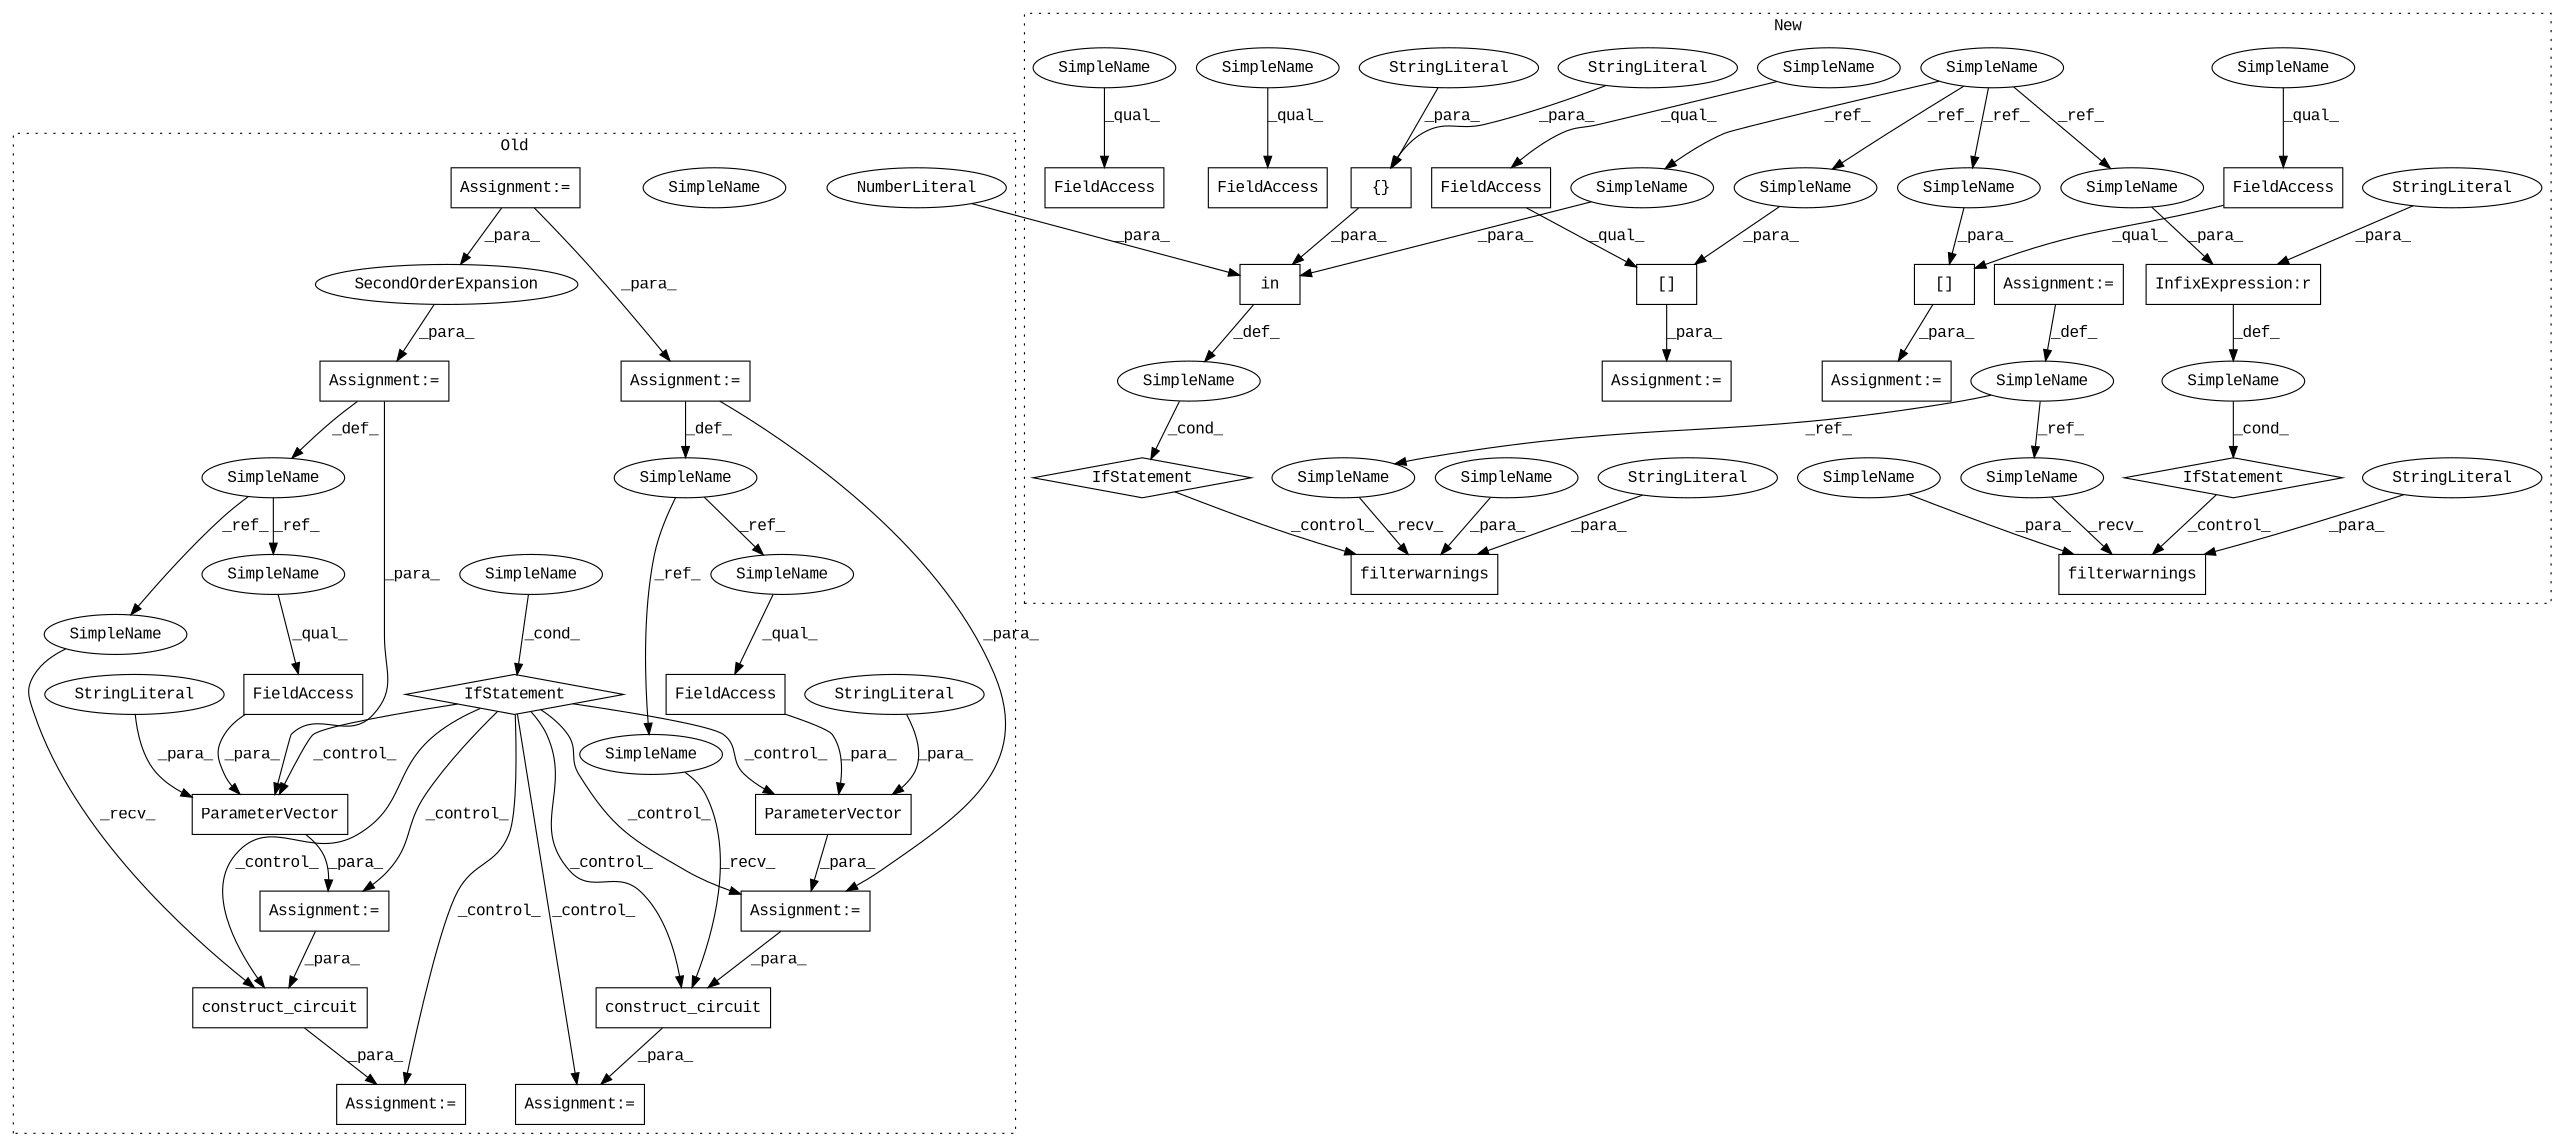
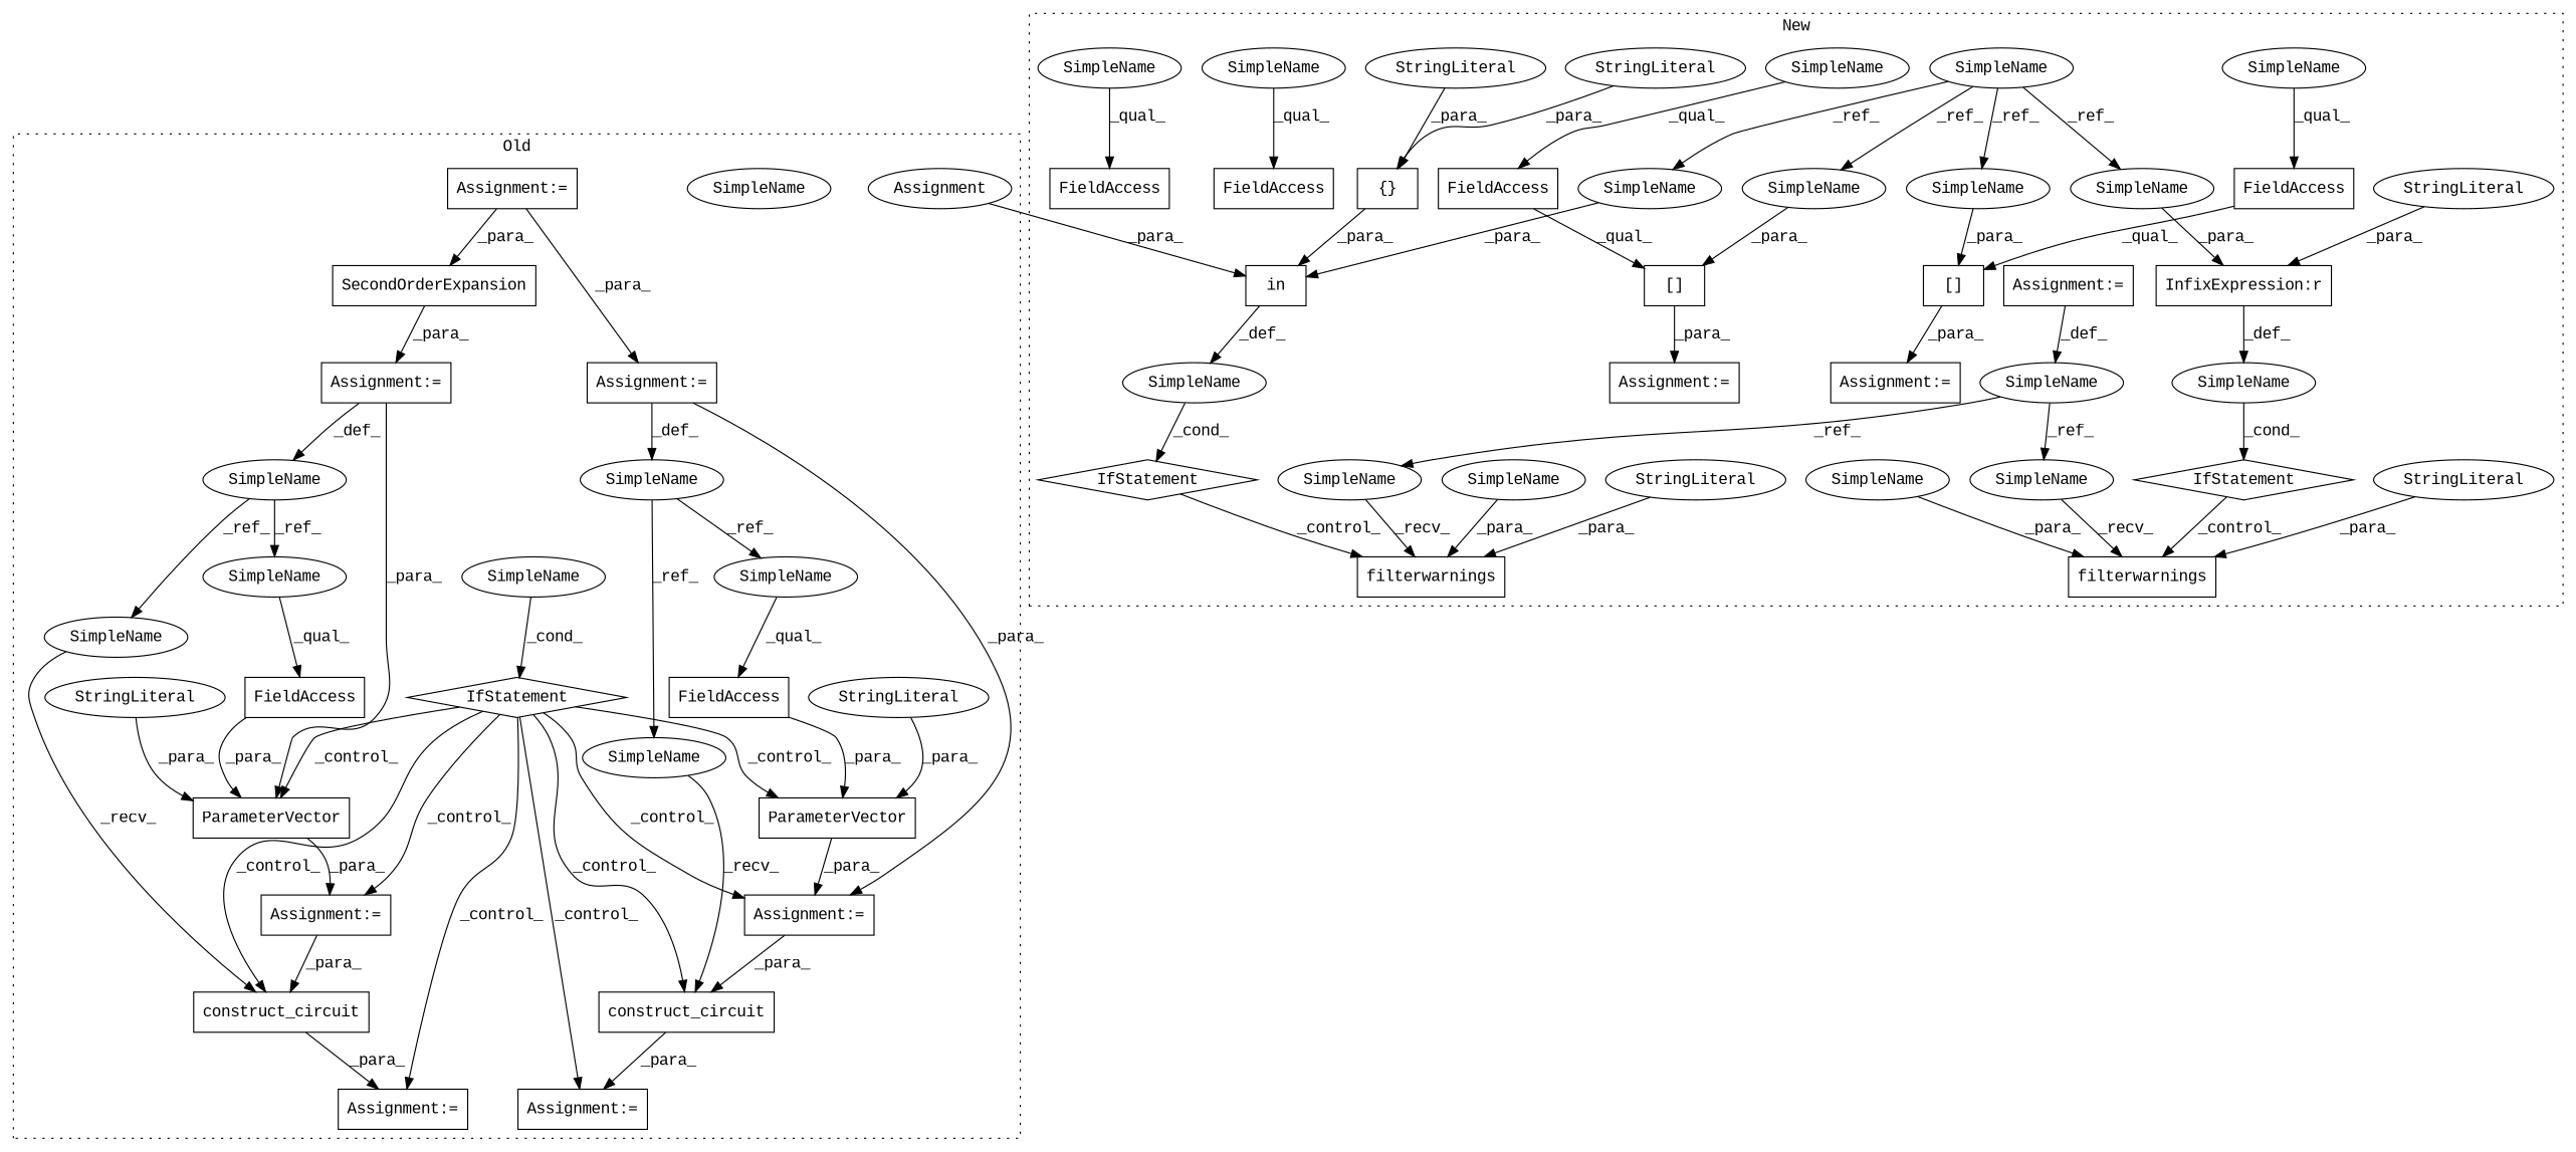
  digraph {
    fontname="Liberation Mono"
    node [a=42 fontname="Liberation Mono" l=1 shape=ellipse]
    edge [fontname="Liberation Mono"]
-   n1 [a=32 l="21,1" label=SecondOrderExpansion s="10502,10535"]
-   n2 [a=34 label=NumberLiteral s=10534]
+   n1 [a=32 l="21,1" label=SecondOrderExpansion s="10502,10535" shape=box]
+   n2 [a=34 label=Assignment s=10534]
    n3 [a=22 l=29 label=FieldAccess s=10623 shape=box]
    n4 [a=7 label="Assignment:=" s=10501 shape=box]
    n5 [l=11 label=SimpleName s=10490]
    n6 [a=32 l="18,1" label=construct_circuit s="10685,10704" shape=box]
    n7 [l=12 label=SimpleName s=10579]
    n8 [a=32 l="16,1" label=ParameterVector s="10603,10652" shape=box]
    n9 [a=45 l=3 label=StringLiteral s=10619]
    n10 [a=25 l="4,2" label=IfStatement s="10575,10591" shape=diamond]
    n11 [a=7 label="Assignment:=" s=10672 shape=box]
    n12 [a=7 label="Assignment:=" s=10602 shape=box]
    n13 [a=32 l="16,1" label=ParameterVector s="10719,10766" shape=box]
    n14 [a=22 l=23 label=FieldAccess s=10743 shape=box]
    n15 [l=8 label=SimpleName s=10542]
    n16 [a=32 l="18,1" label=construct_circuit s="10793,10816" shape=box]
    n17 [a=7 label="Assignment:=" s=10783 shape=box]
    n18 [a=7 label="Assignment:=" s=10447 shape=box]
    n19 [a=7 label="Assignment:=" s=10550 shape=box]
    n20 [a=7 label="Assignment:=" s=10718 shape=box]
    n21 [a=45 l=7 label=StringLiteral s=10735]
    n22 [l=12 label=SimpleName s=10579]
    n23 [l=8 label=SimpleName s=10743]
    n24 [l=8 label=SimpleName s=10784]
    n25 [l=11 label=SimpleName s=10673]
    n26 [l=11 label=SimpleName s=10623]
    n27 [a=32 l="15,1" label=filterwarnings s="12930,12972" shape=box]
    n28 [a=32 l="15,1" label=filterwarnings s="11828,11870" shape=box]
    n29 [l=8 label=SimpleName s=11285]
    n30 [a=45 l=8 label=StringLiteral s=12945]
    n31 [a=45 l=8 label=StringLiteral s=11843]
    n32 [a=27 l=4 label="InfixExpression:r" s=11796 shape=box]
    n33 [a=45 l=9 label=StringLiteral s=11800]
    n34 [label=SimpleName l=""]
    n35 [a=25 l="8,2" label=IfStatement s="12717,12766" shape=diamond]
    n36 [label=SimpleName l=""]
    n37 [a=25 l="4,2" label=IfStatement s="11788,11809" shape=diamond]
    n38 [a=7 l=8 label="Assignment:=" s=11285 shape=box]
    n39 [l=4 label=SimpleName s=11112]
    n40 [a=2 l="22,1" label="[]" s="11708,11734" shape=box]
    n41 [a=22 l=21 label=FieldAccess s=11708 shape=box]
    n42 [a=7 label="Assignment:=" s=11707 shape=box]
    n43 [a=4 l="1,1" label="{}" s="12745,12765" shape=box]
    n44 [a=2 l="23,1" label="[]" s="11754,11781" shape=box]
    n45 [a=105 l=41 label=in s=12725 shape=box]
    n46 [a=45 l=9 label=StringLiteral s=12746]
    n47 [a=45 l=9 label=StringLiteral s=12756]
    n48 [a=22 l=22 label=FieldAccess s=11754 shape=box]
    n49 [a=7 label="Assignment:=" s=11753 shape=box]
    n50 [a=22 l=24 label=FieldAccess s=12057 shape=box]
    n51 [a=22 l=32 label=FieldAccess s=12110 shape=box]
    n52 [l=4 label=SimpleName s=11792]
    n53 [l=4 label=SimpleName s=12725]
    n54 [l=4 label=SimpleName s=11730]
    n55 [l=4 label=SimpleName s=11777]
    n56 [l=4 label=SimpleName s=11754]
    n57 [l=4 label=SimpleName s=12110]
    n58 [l=4 label=SimpleName s=11708]
    n59 [l=4 label=SimpleName s=12057]
    n60 [l=8 label=SimpleName s=12921]
    n61 [l=8 label=SimpleName s=11819]
    n62 [l=18 label=SimpleName s=12954]
    n63 [l=18 label=SimpleName s=11852]
    subgraph cluster_1 {
      label=Old
      style=dotted
      n1
      n2
      n3
      n4
      n5
      n6
      n7
      n8
      n9
      n10
      n11
      n12
      n13
      n14
      n15
      n16
      n17
      n18
      n19
      n20
      n21
      n22
      n23
      n24
      n25
      n26
    }
    subgraph cluster_2 {
      label=New
      style=dotted
      n27
      n28
      n29
      n30
      n31
      n32
      n33
      n34
      n35
      n36
      n37
      n38
      n39
      n40
      n41
      n42
      n43
      n44
      n45
      n46
      n47
      n48
      n49
      n50
      n51
      n52
      n53
      n54
      n55
      n56
      n57
      n58
      n59
      n60
      n61
      n62
      n63
    }
    n1 -> n4 [label=_para_]
    n2 -> n45 [label=_para_]
    n3 -> n8 [label=_para_]
    n4 -> n5 [label=_def_]
    n4 -> n8 [label=_para_]
    n5 -> n25 [label=_ref_]
    n5 -> n26 [label=_ref_]
    n6 -> n11 [label=_para_]
    n8 -> n12 [label=_para_]
    n9 -> n8 [label=_para_]
    n10 -> n6 [label=_control_]
    n10 -> n8 [label=_control_]
    n10 -> n11 [label=_control_]
    n10 -> n12 [label=_control_]
    n10 -> n13 [label=_control_]
    n10 -> n16 [label=_control_]
    n10 -> n17 [label=_control_]
    n10 -> n20 [label=_control_]
    n12 -> n6 [label=_para_]
    n13 -> n20 [label=_para_]
    n14 -> n13 [label=_para_]
    n15 -> n23 [label=_ref_]
    n15 -> n24 [label=_ref_]
    n16 -> n17 [label=_para_]
    n18 -> n1 [label=_para_]
    n18 -> n19 [label=_para_]
    n19 -> n15 [label=_def_]
    n19 -> n20 [label=_para_]
    n20 -> n16 [label=_para_]
    n21 -> n13 [label=_para_]
    n22 -> n10 [label=_cond_]
    n23 -> n14 [label=_qual_]
    n24 -> n16 [label=_recv_]
    n25 -> n6 [label=_recv_]
    n26 -> n3 [label=_qual_]
    n29 -> n60 [label=_ref_]
    n29 -> n61 [label=_ref_]
    n30 -> n27 [label=_para_]
    n31 -> n28 [label=_para_]
    n32 -> n36 [label=_def_]
    n33 -> n32 [label=_para_]
    n34 -> n35 [label=_cond_]
    n35 -> n27 [label=_control_]
    n36 -> n37 [label=_cond_]
    n37 -> n28 [label=_control_]
    n38 -> n29 [label=_def_]
    n39 -> n52 [label=_ref_]
    n39 -> n53 [label=_ref_]
    n39 -> n54 [label=_ref_]
    n39 -> n55 [label=_ref_]
    n40 -> n42 [label=_para_]
    n41 -> n40 [label=_qual_]
    n43 -> n45 [label=_para_]
    n44 -> n49 [label=_para_]
    n45 -> n34 [label=_def_]
    n46 -> n43 [label=_para_]
    n47 -> n43 [label=_para_]
    n48 -> n44 [label=_qual_]
    n52 -> n32 [label=_para_]
    n53 -> n45 [label=_para_]
    n54 -> n40 [label=_para_]
    n55 -> n44 [label=_para_]
    n56 -> n48 [label=_qual_]
    n57 -> n51 [label=_qual_]
    n58 -> n41 [label=_qual_]
    n59 -> n50 [label=_qual_]
    n60 -> n27 [label=_recv_]
    n61 -> n28 [label=_recv_]
    n62 -> n27 [label=_para_]
    n63 -> n28 [label=_para_]
  }
